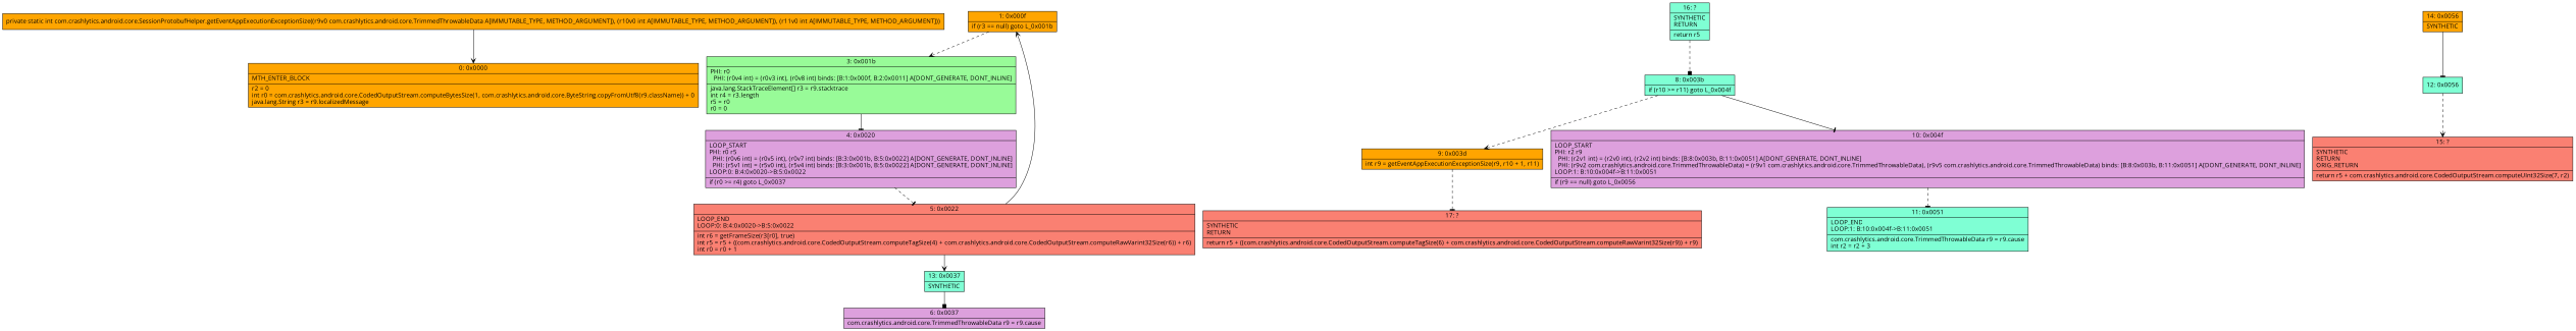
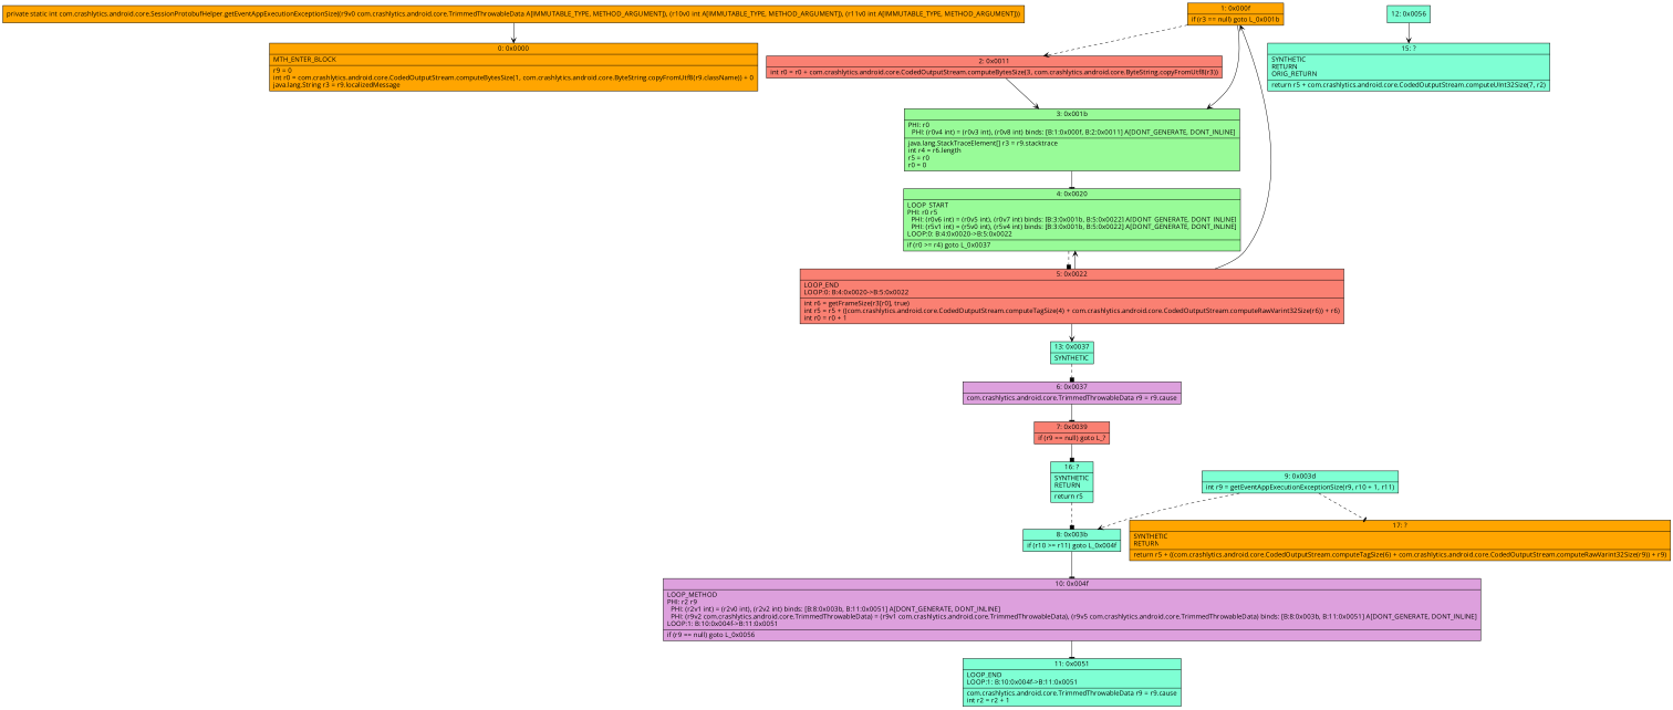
  digraph {
    fontname="Open Sans"
    node [fillcolor=aquamarine fontname="Open Sans" shape=record style=filled]
    edge [arrowhead=vee fontname="Open Sans"]
-   n1 [fillcolor=orange label="{0\:\ 0x0000|MTH_ENTER_BLOCK\l|r2 = 0\lint r0 = com.crashlytics.android.core.CodedOutputStream.computeBytesSize(1, com.crashlytics.android.core.ByteString.copyFromUtf8(r9.className)) + 0\ljava.lang.String r3 = r9.localizedMessage\l}"]
+   n1 [fillcolor=orange label="{0\:\ 0x0000|MTH_ENTER_BLOCK\l|r9 = 0\lint r0 = com.crashlytics.android.core.CodedOutputStream.computeBytesSize(1, com.crashlytics.android.core.ByteString.copyFromUtf8(r9.className)) + 0\ljava.lang.String r3 = r9.localizedMessage\l}"]
    n2 [fillcolor=orange label="{1\:\ 0x000f|if (r3 == null) goto L_0x001b\l}"]
-   n4 [fillcolor=palegreen label="{3\:\ 0x001b|PHI: r0 \l  PHI: (r0v4 int) = (r0v3 int), (r0v8 int) binds: [B:1:0x000f, B:2:0x0011] A[DONT_GENERATE, DONT_INLINE]\l|java.lang.StackTraceElement[] r3 = r9.stacktrace\lint r4 = r3.length\lr5 = r0\lr0 = 0\l}"]
-   n5 [fillcolor=plum label="{4\:\ 0x0020|LOOP_START\lPHI: r0 r5 \l  PHI: (r0v6 int) = (r0v5 int), (r0v7 int) binds: [B:3:0x001b, B:5:0x0022] A[DONT_GENERATE, DONT_INLINE]\l  PHI: (r5v1 int) = (r5v0 int), (r5v4 int) binds: [B:3:0x001b, B:5:0x0022] A[DONT_GENERATE, DONT_INLINE]\lLOOP:0: B:4:0x0020\-\>B:5:0x0022\l|if (r0 \>= r4) goto L_0x0037\l}"]
+   n3 [fillcolor=salmon label="{2\:\ 0x0011|int r0 = r0 + com.crashlytics.android.core.CodedOutputStream.computeBytesSize(3, com.crashlytics.android.core.ByteString.copyFromUtf8(r3))\l}"]
+   n4 [fillcolor=palegreen label="{3\:\ 0x001b|PHI: r0 \l  PHI: (r0v4 int) = (r0v3 int), (r0v8 int) binds: [B:1:0x000f, B:2:0x0011] A[DONT_GENERATE, DONT_INLINE]\l|java.lang.StackTraceElement[] r3 = r9.stacktrace\lint r4 = r6.length\lr5 = r0\lr0 = 0\l}"]
+   n5 [fillcolor=palegreen label="{4\:\ 0x0020|LOOP_START\lPHI: r0 r5 \l  PHI: (r0v6 int) = (r0v5 int), (r0v7 int) binds: [B:3:0x001b, B:5:0x0022] A[DONT_GENERATE, DONT_INLINE]\l  PHI: (r5v1 int) = (r5v0 int), (r5v4 int) binds: [B:3:0x001b, B:5:0x0022] A[DONT_GENERATE, DONT_INLINE]\lLOOP:0: B:4:0x0020\-\>B:5:0x0022\l|if (r0 \>= r4) goto L_0x0037\l}"]
    n6 [fillcolor=salmon label="{5\:\ 0x0022|LOOP_END\lLOOP:0: B:4:0x0020\-\>B:5:0x0022\l|int r6 = getFrameSize(r3[r0], true)\lint r5 = r5 + ((com.crashlytics.android.core.CodedOutputStream.computeTagSize(4) + com.crashlytics.android.core.CodedOutputStream.computeRawVarint32Size(r6)) + r6)\lint r0 = r0 + 1\l}"]
    n7 [label="{13\:\ 0x0037|SYNTHETIC\l}"]
    n8 [fillcolor=plum label="{6\:\ 0x0037|com.crashlytics.android.core.TrimmedThrowableData r9 = r9.cause\l}"]
+   n9 [fillcolor=salmon label="{7\:\ 0x0039|if (r9 == null) goto L_?\l}"]
    n10 [label="{16\:\ ?|SYNTHETIC\lRETURN\l|return r5\l}"]
    n11 [label="{8\:\ 0x003b|if (r10 \>= r11) goto L_0x004f\l}"]
-   n12 [fillcolor=orange label="{9\:\ 0x003d|int r9 = getEventAppExecutionExceptionSize(r9, r10 + 1, r11)\l}"]
-   n13 [fillcolor=plum label="{10\:\ 0x004f|LOOP_START\lPHI: r2 r9 \l  PHI: (r2v1 int) = (r2v0 int), (r2v2 int) binds: [B:8:0x003b, B:11:0x0051] A[DONT_GENERATE, DONT_INLINE]\l  PHI: (r9v2 com.crashlytics.android.core.TrimmedThrowableData) = (r9v1 com.crashlytics.android.core.TrimmedThrowableData), (r9v5 com.crashlytics.android.core.TrimmedThrowableData) binds: [B:8:0x003b, B:11:0x0051] A[DONT_GENERATE, DONT_INLINE]\lLOOP:1: B:10:0x004f\-\>B:11:0x0051\l|if (r9 == null) goto L_0x0056\l}"]
-   n14 [fillcolor=salmon label="{17\:\ ?|SYNTHETIC\lRETURN\l|return r5 + ((com.crashlytics.android.core.CodedOutputStream.computeTagSize(6) + com.crashlytics.android.core.CodedOutputStream.computeRawVarint32Size(r9)) + r9)\l}"]
-   n15 [label="{11\:\ 0x0051|LOOP_END\lLOOP:1: B:10:0x004f\-\>B:11:0x0051\l|com.crashlytics.android.core.TrimmedThrowableData r9 = r9.cause\lint r2 = r2 + 3\l}"]
-   n16 [fillcolor=orange label="{14\:\ 0x0056|SYNTHETIC\l}"]
+   n12 [label="{9\:\ 0x003d|int r9 = getEventAppExecutionExceptionSize(r9, r10 + 1, r11)\l}"]
+   n13 [fillcolor=plum label="{10\:\ 0x004f|LOOP_METHOD\lPHI: r2 r9 \l  PHI: (r2v1 int) = (r2v0 int), (r2v2 int) binds: [B:8:0x003b, B:11:0x0051] A[DONT_GENERATE, DONT_INLINE]\l  PHI: (r9v2 com.crashlytics.android.core.TrimmedThrowableData) = (r9v1 com.crashlytics.android.core.TrimmedThrowableData), (r9v5 com.crashlytics.android.core.TrimmedThrowableData) binds: [B:8:0x003b, B:11:0x0051] A[DONT_GENERATE, DONT_INLINE]\lLOOP:1: B:10:0x004f\-\>B:11:0x0051\l|if (r9 == null) goto L_0x0056\l}"]
+   n14 [fillcolor=orange label="{17\:\ ?|SYNTHETIC\lRETURN\l|return r5 + ((com.crashlytics.android.core.CodedOutputStream.computeTagSize(6) + com.crashlytics.android.core.CodedOutputStream.computeRawVarint32Size(r9)) + r9)\l}"]
+   n15 [label="{11\:\ 0x0051|LOOP_END\lLOOP:1: B:10:0x004f\-\>B:11:0x0051\l|com.crashlytics.android.core.TrimmedThrowableData r9 = r9.cause\lint r2 = r2 + 1\l}"]
    n17 [label="{12\:\ 0x0056}"]
-   n18 [fillcolor=salmon label="{15\:\ ?|SYNTHETIC\lRETURN\lORIG_RETURN\l|return r5 + com.crashlytics.android.core.CodedOutputStream.computeUInt32Size(7, r2)\l}"]
+   n18 [label="{15\:\ ?|SYNTHETIC\lRETURN\lORIG_RETURN\l|return r5 + com.crashlytics.android.core.CodedOutputStream.computeUInt32Size(7, r2)\l}"]
    n19 [fillcolor=orange label="{private static int com.crashlytics.android.core.SessionProtobufHelper.getEventAppExecutionExceptionSize((r9v0 com.crashlytics.android.core.TrimmedThrowableData A[IMMUTABLE_TYPE, METHOD_ARGUMENT]), (r10v0 int A[IMMUTABLE_TYPE, METHOD_ARGUMENT]), (r11v0 int A[IMMUTABLE_TYPE, METHOD_ARGUMENT])) }"]
-   n2 -> n4 [style=dashed]
+   n2 -> n3 [style=dashed]
+   n2 -> n4
+   n3 -> n4
    n4 -> n5 [arrowhead=tee]
-   n5 -> n6 [arrowhead=tee style=dashed]
+   n5 -> n6 [arrowhead=box style=dashed]
    n6 -> n2
+   n6 -> n5
    n6 -> n7
-   n7 -> n8 [arrowhead=box]
+   n7 -> n8 [arrowhead=box style=dashed]
+   n8 -> n9 [arrowhead=tee]
+   n9 -> n10 [arrowhead=box]
    n10 -> n11 [arrowhead=box style=dashed]
-   n11 -> n12 [style=dashed]
+   n12 -> n11 [style=dashed]
    n11 -> n13 [arrowhead=tee]
    n12 -> n14 [arrowhead=tee style=dashed]
-   n13 -> n15 [arrowhead=tee style=dashed]
-   n16 -> n17 [arrowhead=tee]
-   n17 -> n18 [style=dashed]
+   n13 -> n15 [arrowhead=tee style=solid]
+   n17 -> n18
    n19 -> n1
  }
